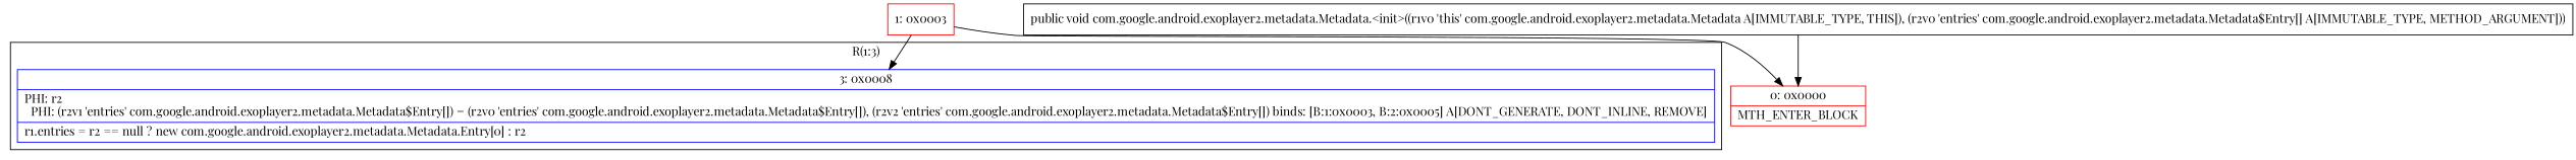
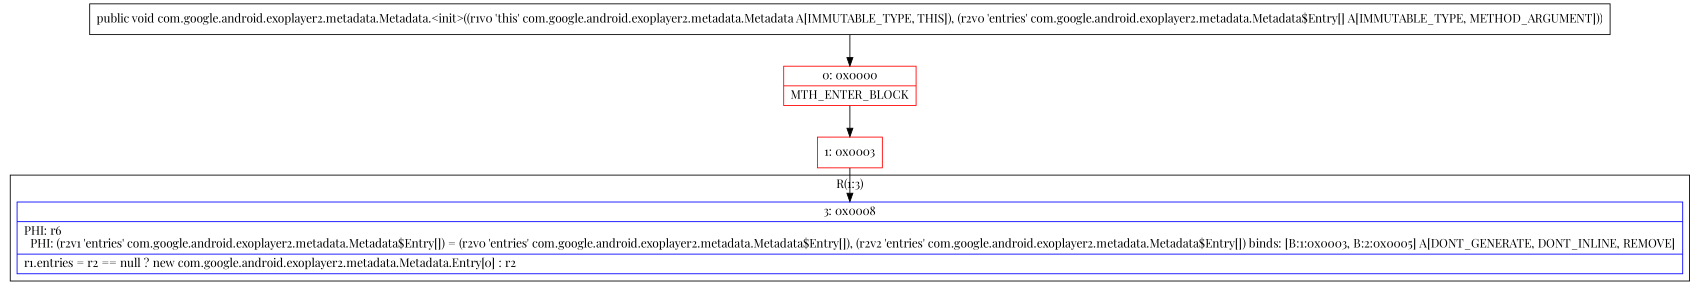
  digraph {
    fontname="Playfair Display"
    node [color=red fontname="Playfair Display" shape=record]
    edge [fontname="Playfair Display"]
-   n1 [color=blue label="{3\:\ 0x0008|PHI: r2 \l  PHI: (r2v1 'entries' com.google.android.exoplayer2.metadata.Metadata$Entry[]) = (r2v0 'entries' com.google.android.exoplayer2.metadata.Metadata$Entry[]), (r2v2 'entries' com.google.android.exoplayer2.metadata.Metadata$Entry[]) binds: [B:1:0x0003, B:2:0x0005] A[DONT_GENERATE, DONT_INLINE, REMOVE]\l|r1.entries = r2 == null ? new com.google.android.exoplayer2.metadata.Metadata.Entry[0] : r2\l}"]
+   n1 [color=blue label="{3\:\ 0x0008|PHI: r6 \l  PHI: (r2v1 'entries' com.google.android.exoplayer2.metadata.Metadata$Entry[]) = (r2v0 'entries' com.google.android.exoplayer2.metadata.Metadata$Entry[]), (r2v2 'entries' com.google.android.exoplayer2.metadata.Metadata$Entry[]) binds: [B:1:0x0003, B:2:0x0005] A[DONT_GENERATE, DONT_INLINE, REMOVE]\l|r1.entries = r2 == null ? new com.google.android.exoplayer2.metadata.Metadata.Entry[0] : r2\l}"]
    n2 [label="{0\:\ 0x0000|MTH_ENTER_BLOCK\l}"]
    n3 [label="{1\:\ 0x0003}"]
    n4 [label="{public void com.google.android.exoplayer2.metadata.Metadata.\<init\>((r1v0 'this' com.google.android.exoplayer2.metadata.Metadata A[IMMUTABLE_TYPE, THIS]), (r2v0 'entries' com.google.android.exoplayer2.metadata.Metadata$Entry[] A[IMMUTABLE_TYPE, METHOD_ARGUMENT])) }" color=""]
    subgraph cluster_1 {
      label="R(1:3)"
      n1
    }
-   n3 -> n2
+   n2 -> n3
    n3 -> n1
    n4 -> n2
  }
